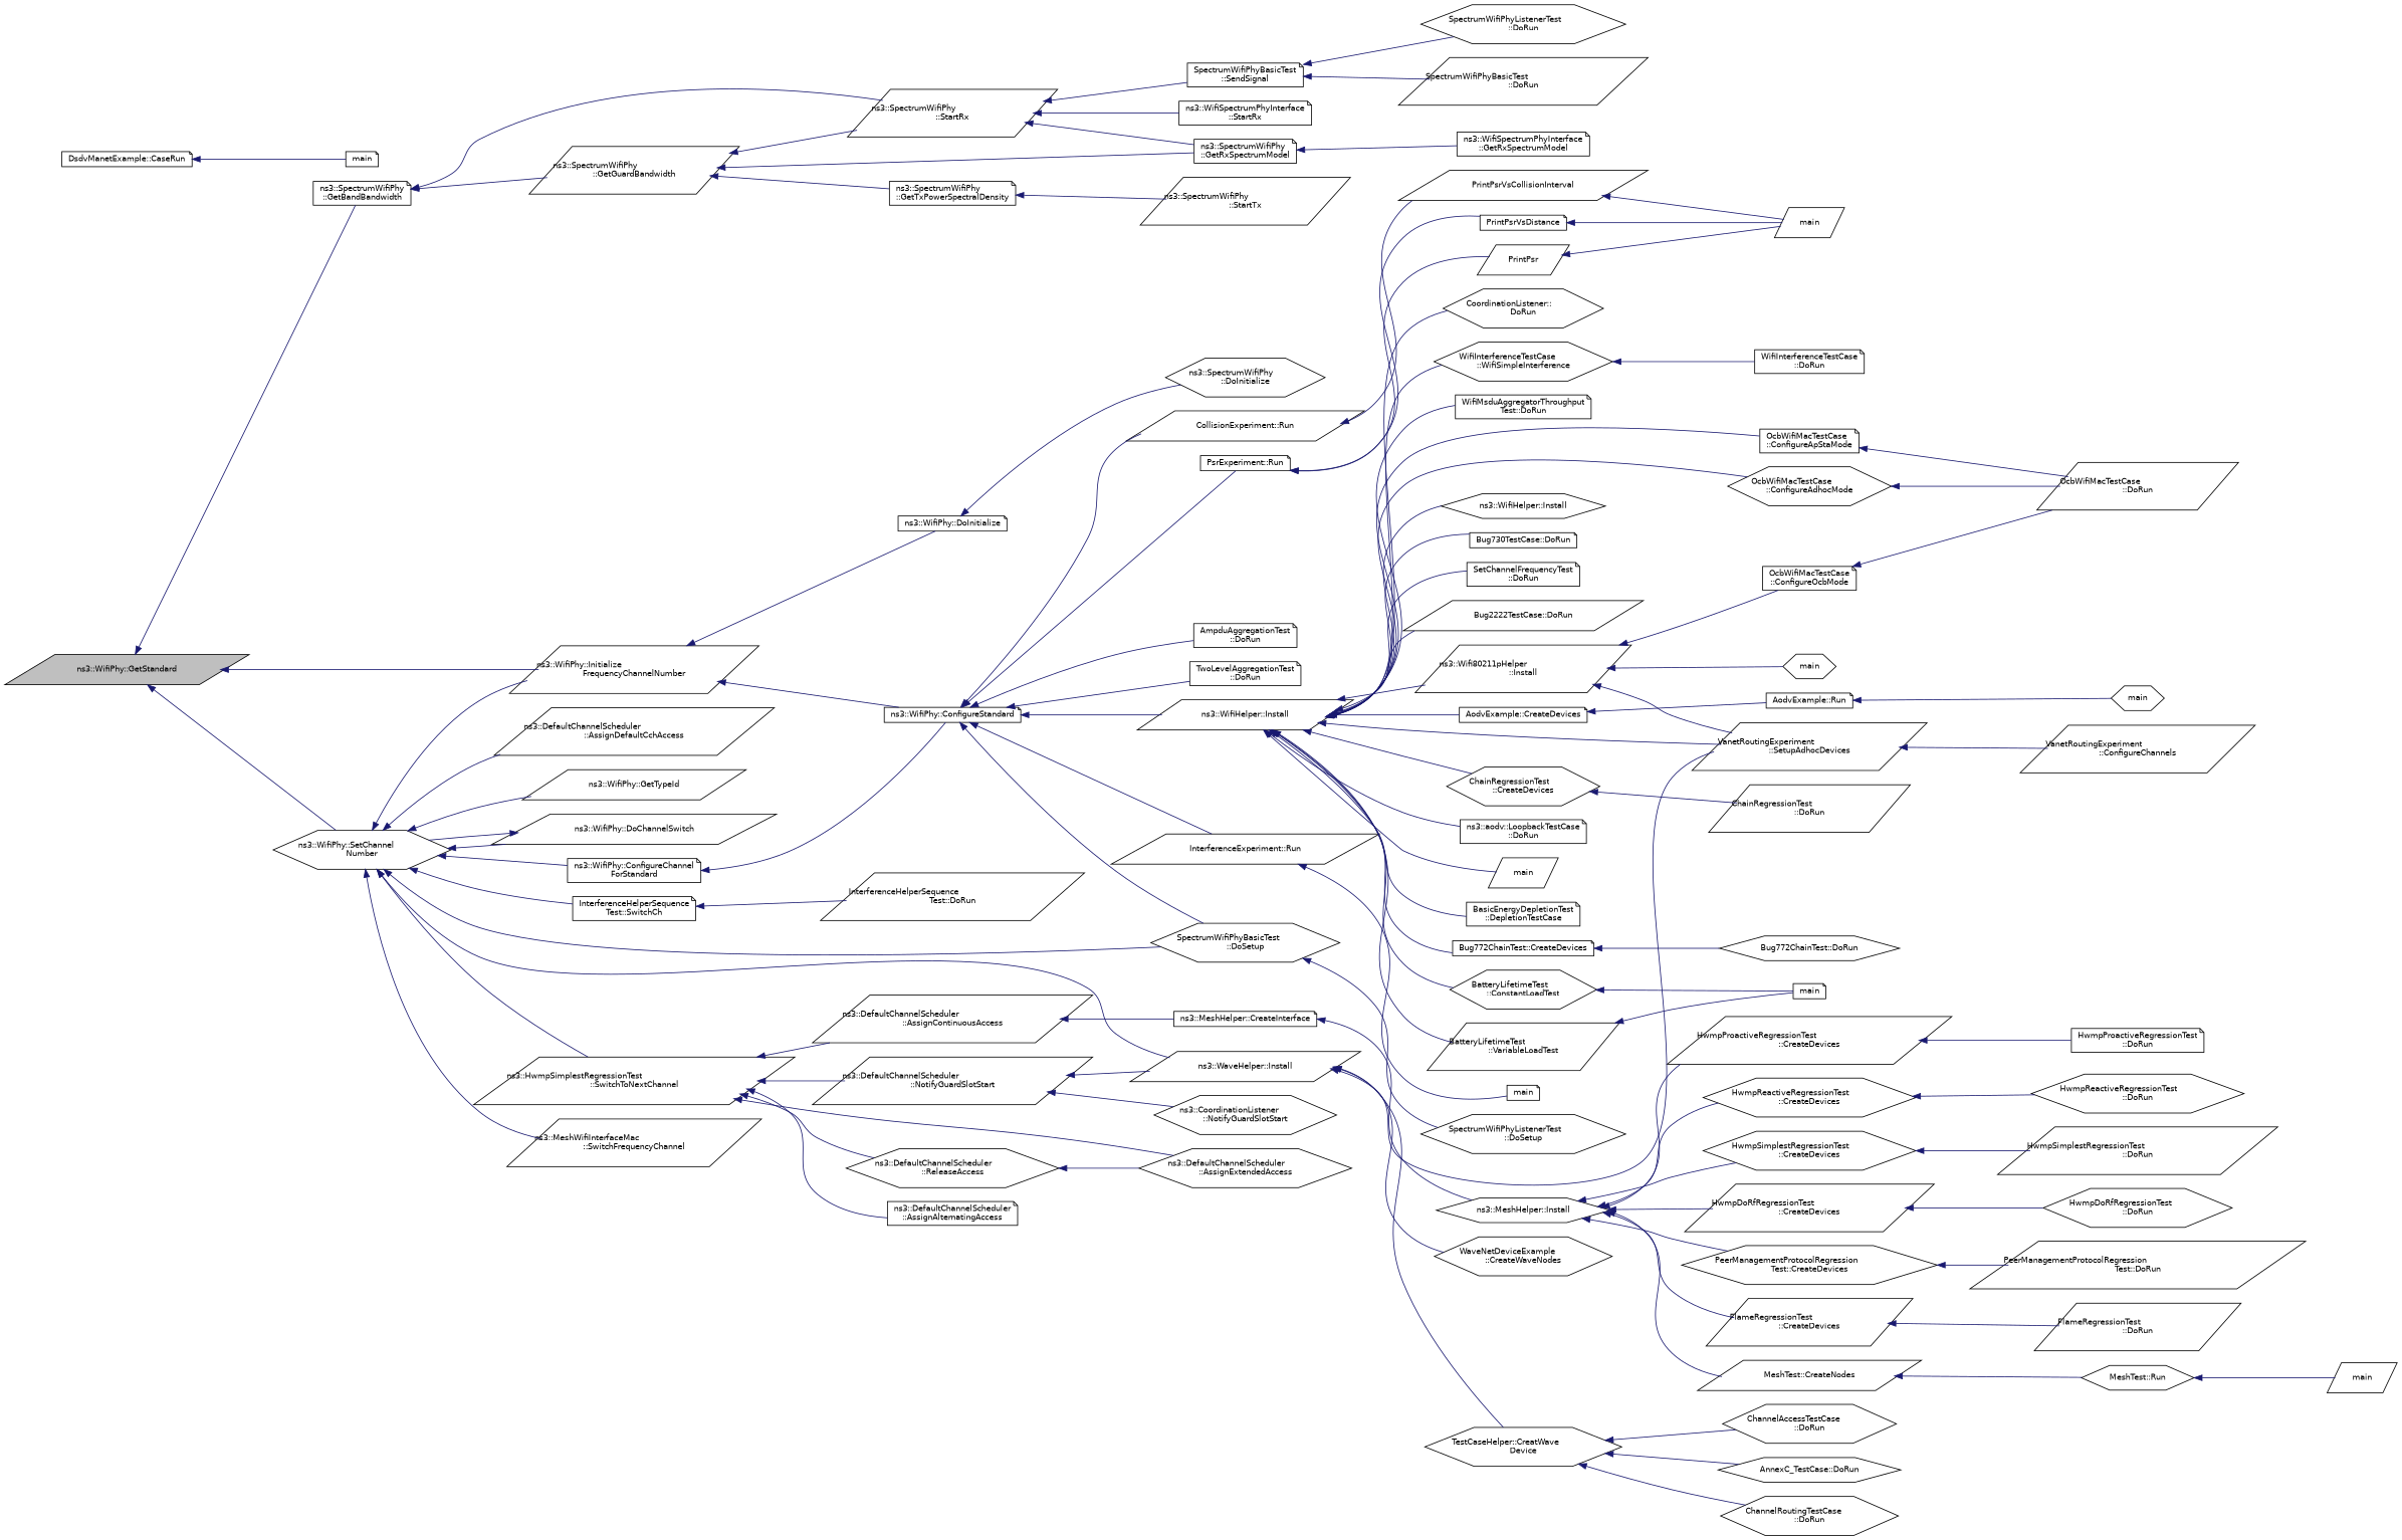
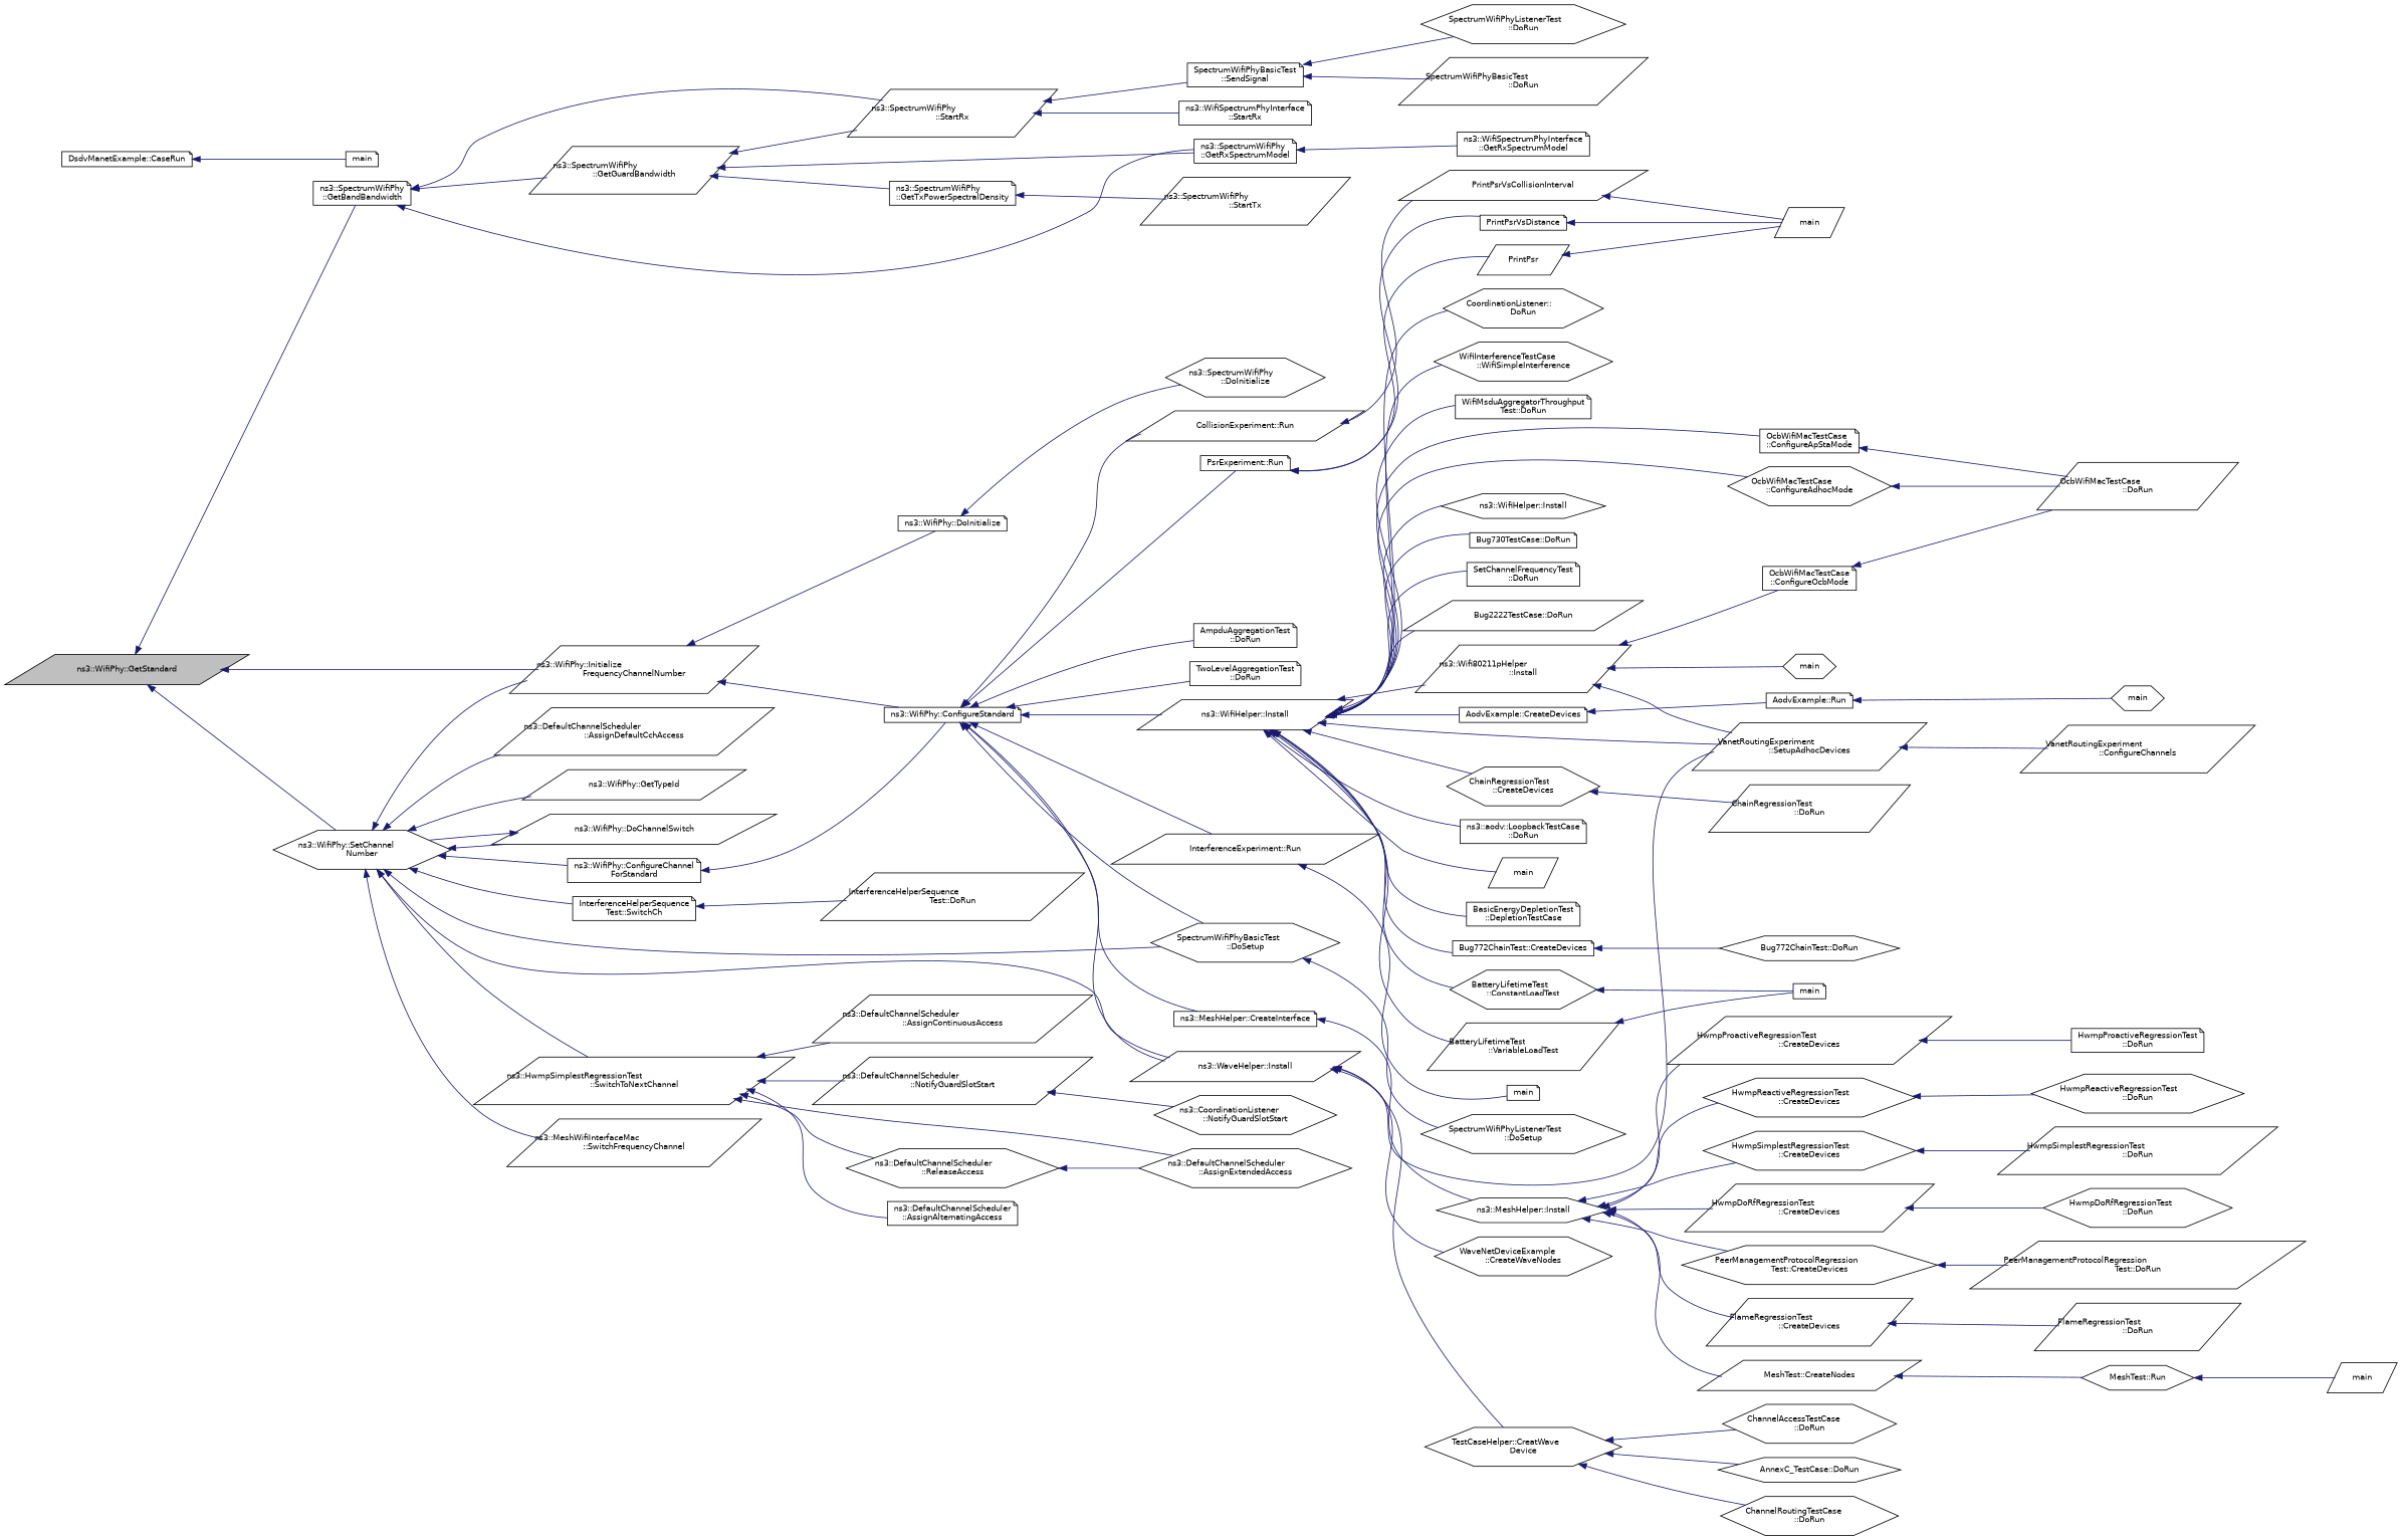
  digraph {
    rankdir=LR
    node [color=black fillcolor=white fontname=Helvetica fontsize=10 shape=parallelogram style=filled]
    edge [color=midnightblue dir=back fontname=Helvetica fontsize=10 labelfontname=Helvetica labelfontsize=10 style=solid]
    n1 [fillcolor=grey75 fontcolor=black height=0.2 label="ns3::WifiPhy::GetStandard" width=0.4]
    n2 [height=0.2 label="ns3::SpectrumWifiPhy\l::GetBandBandwidth" shape=note width=0.4]
    n3 [height=0.2 label="ns3::WifiPhy::Initialize\lFrequencyChannelNumber" width=0.4]
    n4 [height=0.2 label="ns3::WifiPhy::SetChannel\lNumber" shape=hexagon width=0.4]
    n5 [height=0.2 label="ns3::SpectrumWifiPhy\l::GetGuardBandwidth" width=0.4]
    n6 [height=0.2 label="ns3::SpectrumWifiPhy\l::GetRxSpectrumModel" shape=note width=0.4]
    n7 [height=0.2 label="ns3::SpectrumWifiPhy\l::StartRx" width=0.4]
    n8 [height=0.2 label="ns3::SpectrumWifiPhy\l::GetTxPowerSpectralDensity" shape=note width=0.4]
    n9 [height=0.2 label="ns3::WifiPhy::DoInitialize" shape=note width=0.4]
    n10 [height=0.2 label="ns3::WifiPhy::ConfigureStandard" shape=note width=0.4]
    n11 [height=0.2 label="ns3::WaveHelper::Install" width=0.4]
    n12 [height=0.2 label="SpectrumWifiPhyBasicTest\l::DoSetup" shape=hexagon width=0.4]
    n13 [height=0.2 label="ns3::MeshWifiInterfaceMac\l::SwitchFrequencyChannel" width=0.4]
    n14 [height=0.2 label="ns3::DefaultChannelScheduler\l::AssignDefaultCchAccess" width=0.4]
    n15 [height=0.2 label="ns3::HwmpSimplestRegressionTest\l::SwitchToNextChannel" width=0.4]
    n16 [height=0.2 label="ns3::WifiPhy::GetTypeId" width=0.4]
    n17 [height=0.2 label="ns3::WifiPhy::ConfigureChannel\lForStandard" shape=note width=0.4]
    n18 [height=0.2 label="ns3::WifiPhy::DoChannelSwitch" width=0.4]
    n19 [height=0.2 label="InterferenceHelperSequence\lTest::SwitchCh" shape=note width=0.4]
    n20 [height=0.2 label="ns3::WifiSpectrumPhyInterface\l::GetRxSpectrumModel" shape=note width=0.4]
    n21 [height=0.2 label="ns3::WifiSpectrumPhyInterface\l::StartRx" shape=note width=0.4]
    n22 [height=0.2 label="SpectrumWifiPhyBasicTest\l::SendSignal" shape=note width=0.4]
    n23 [height=0.2 label="SpectrumWifiPhyBasicTest\l::DoRun" width=0.4]
    n24 [height=0.2 label="SpectrumWifiPhyListenerTest\l::DoRun" shape=hexagon width=0.4]
    n25 [height=0.2 label="ns3::SpectrumWifiPhy\l::StartTx" width=0.4]
    n26 [height=0.2 label="ns3::SpectrumWifiPhy\l::DoInitialize" shape=hexagon width=0.4]
    n27 [height=0.2 label="ns3::MeshHelper::CreateInterface" shape=note width=0.4]
    n28 [height=0.2 label="InterferenceExperiment::Run" width=0.4]
    n29 [height=0.2 label="PsrExperiment::Run" shape=note width=0.4]
    n30 [height=0.2 label="CollisionExperiment::Run" width=0.4]
    n31 [height=0.2 label="ns3::WifiHelper::Install" width=0.4]
    n32 [height=0.2 label="AmpduAggregationTest\l::DoRun" shape=note width=0.4]
    n33 [height=0.2 label="TwoLevelAggregationTest\l::DoRun" shape=note width=0.4]
    n34 [height=0.2 label="ns3::MeshHelper::Install" shape=hexagon width=0.4]
    n35 [height=0.2 label="VanetRoutingExperiment\l::SetupAdhocDevices" width=0.4]
    n36 [height=0.2 label="WaveNetDeviceExample\l::CreateWaveNodes" shape=hexagon width=0.4]
    n37 [height=0.2 label="TestCaseHelper::CreatWave\lDevice" shape=hexagon width=0.4]
    n38 [height=0.2 label=main shape=note width=0.4]
    n39 [height=0.2 label=PrintPsr width=0.4]
    n40 [height=0.2 label=PrintPsrVsDistance shape=note width=0.4]
    n41 [height=0.2 label=PrintPsrVsCollisionInterval width=0.4]
    n42 [height=0.2 label="AodvExample::CreateDevices" shape=note width=0.4]
    n43 [height=0.2 label="ChainRegressionTest\l::CreateDevices" shape=hexagon width=0.4]
    n44 [height=0.2 label="Bug772ChainTest::CreateDevices" shape=note width=0.4]
    n45 [height=0.2 label="ns3::aodv::LoopbackTestCase\l::DoRun" shape=note width=0.4]
    n46 [height=0.2 label=main width=0.4]
    n47 [height=0.2 label="BasicEnergyDepletionTest\l::DepletionTestCase" shape=note width=0.4]
    n48 [height=0.2 label="BatteryLifetimeTest\l::ConstantLoadTest" shape=hexagon width=0.4]
    n49 [height=0.2 label="BatteryLifetimeTest\l::VariableLoadTest" width=0.4]
    n50 [height=0.2 label="CoordinationListener::\lDoRun" shape=hexagon width=0.4]
    n51 [height=0.2 label="WifiInterferenceTestCase\l::WifiSimpleInterference" shape=hexagon width=0.4]
    n52 [height=0.2 label="WifiMsduAggregatorThroughput\lTest::DoRun" shape=note width=0.4]
    n53 [height=0.2 label="ns3::Wifi80211pHelper\l::Install" width=0.4]
    n54 [height=0.2 label="OcbWifiMacTestCase\l::ConfigureApStaMode" shape=note width=0.4]
    n55 [height=0.2 label="OcbWifiMacTestCase\l::ConfigureAdhocMode" shape=hexagon width=0.4]
    n56 [height=0.2 label="ns3::WifiHelper::Install" shape=hexagon width=0.4]
    n57 [height=0.2 label="Bug730TestCase::DoRun" shape=note width=0.4]
    n58 [height=0.2 label="SetChannelFrequencyTest\l::DoRun" shape=note width=0.4]
    n59 [height=0.2 label="Bug2222TestCase::DoRun" width=0.4]
    n60 [height=0.2 label="SpectrumWifiPhyListenerTest\l::DoSetup" shape=hexagon width=0.4]
    n61 [height=0.2 label="MeshTest::CreateNodes" width=0.4]
    n62 [height=0.2 label="HwmpProactiveRegressionTest\l::CreateDevices" width=0.4]
    n63 [height=0.2 label="HwmpReactiveRegressionTest\l::CreateDevices" shape=hexagon width=0.4]
    n64 [height=0.2 label="HwmpSimplestRegressionTest\l::CreateDevices" shape=hexagon width=0.4]
    n65 [height=0.2 label="HwmpDoRfRegressionTest\l::CreateDevices" width=0.4]
    n66 [height=0.2 label="PeerManagementProtocolRegression\lTest::CreateDevices" shape=hexagon width=0.4]
    n67 [height=0.2 label="FlameRegressionTest\l::CreateDevices" width=0.4]
    n68 [height=0.2 label="MeshTest::Run" shape=hexagon width=0.4]
    n69 [height=0.2 label="HwmpProactiveRegressionTest\l::DoRun" shape=note width=0.4]
    n70 [height=0.2 label="HwmpReactiveRegressionTest\l::DoRun" shape=hexagon width=0.4]
    n71 [height=0.2 label="HwmpSimplestRegressionTest\l::DoRun" width=0.4]
    n72 [height=0.2 label="HwmpDoRfRegressionTest\l::DoRun" shape=hexagon width=0.4]
    n73 [height=0.2 label="PeerManagementProtocolRegression\lTest::DoRun" width=0.4]
    n74 [height=0.2 label="FlameRegressionTest\l::DoRun" width=0.4]
    n75 [height=0.2 label=main width=0.4]
    n76 [height=0.2 label="VanetRoutingExperiment\l::ConfigureChannels" width=0.4]
    n77 [height=0.2 label="ChannelRoutingTestCase\l::DoRun" shape=hexagon width=0.4]
    n78 [height=0.2 label="ChannelAccessTestCase\l::DoRun" shape=hexagon width=0.4]
    n79 [height=0.2 label="AnnexC_TestCase::DoRun" shape=hexagon width=0.4]
    n80 [height=0.2 label=main width=0.4]
    n81 [height=0.2 label="AodvExample::Run" shape=note width=0.4]
    n82 [height=0.2 label="ChainRegressionTest\l::DoRun" width=0.4]
    n83 [height=0.2 label="Bug772ChainTest::DoRun" shape=hexagon width=0.4]
    n84 [height=0.2 label=main shape=note width=0.4]
-   n85 [height=0.2 label="WifiInterferenceTestCase\l::DoRun" shape=note width=0.4]
    n86 [height=0.2 label=main shape=hexagon width=0.4]
    n87 [height=0.2 label="OcbWifiMacTestCase\l::ConfigureOcbMode" shape=note width=0.4]
    n88 [height=0.2 label="OcbWifiMacTestCase\l::DoRun" width=0.4]
    n89 [height=0.2 label=main shape=hexagon width=0.4]
    n90 [height=0.2 label="DsdvManetExample::CaseRun" shape=note width=0.4]
    n91 [height=0.2 label=main shape=note width=0.4]
    n92 [height=0.2 label="ns3::DefaultChannelScheduler\l::AssignAlternatingAccess" shape=note width=0.4]
    n93 [height=0.2 label="ns3::DefaultChannelScheduler\l::AssignContinuousAccess" width=0.4]
    n94 [height=0.2 label="ns3::DefaultChannelScheduler\l::AssignExtendedAccess" shape=hexagon width=0.4]
    n95 [height=0.2 label="ns3::DefaultChannelScheduler\l::ReleaseAccess" shape=hexagon width=0.4]
    n96 [height=0.2 label="ns3::DefaultChannelScheduler\l::NotifyGuardSlotStart" width=0.4]
    n97 [height=0.2 label="InterferenceHelperSequence\lTest::DoRun" width=0.4]
    n98 [height=0.2 label="ns3::CoordinationListener\l::NotifyGuardSlotStart" shape=hexagon width=0.4]
    n1 -> n2
    n1 -> n3
    n1 -> n4
    n2 -> n5
-   n7 -> n6
+   n2 -> n6
    n2 -> n7
    n3 -> n9
    n3 -> n10
    n4 -> n3
    n4 -> n11
    n4 -> n12
    n4 -> n13
    n4 -> n14
    n4 -> n15
    n4 -> n16
    n4 -> n17
    n4 -> n18
    n4 -> n19
    n5 -> n6
    n5 -> n7
    n5 -> n8
    n6 -> n20
    n7 -> n21
    n7 -> n22
    n8 -> n25
    n9 -> n26
-   n96 -> n11
+   n10 -> n11
    n10 -> n12
-   n93 -> n27
+   n10 -> n27
    n10 -> n28
    n10 -> n29
    n10 -> n30
    n10 -> n31
    n10 -> n32
    n10 -> n33
    n11 -> n35
    n11 -> n36
    n11 -> n37
    n12 -> n60
    n15 -> n92
    n15 -> n93
    n15 -> n94
    n15 -> n95
    n15 -> n96
    n17 -> n10
    n18 -> n4
    n19 -> n97
    n22 -> n23
    n22 -> n24
    n27 -> n34
    n28 -> n38
    n29 -> n39
    n29 -> n40
    n30 -> n41
    n31 -> n35
    n31 -> n42
    n31 -> n43
    n31 -> n44
    n31 -> n45
    n31 -> n46
    n31 -> n47
    n31 -> n48
    n31 -> n49
    n31 -> n50
    n31 -> n51
    n31 -> n52
    n31 -> n53
    n31 -> n54
    n31 -> n55
    n31 -> n56
    n31 -> n57
    n31 -> n58
    n31 -> n59
    n34 -> n61
    n34 -> n62
    n34 -> n63
    n34 -> n64
    n34 -> n65
    n34 -> n66
    n34 -> n67
    n35 -> n76
    n37 -> n77
    n37 -> n78
    n37 -> n79
    n39 -> n80
    n40 -> n80
    n41 -> n80
    n42 -> n81
    n43 -> n82
    n44 -> n83
    n48 -> n84
    n49 -> n84
-   n51 -> n85
    n53 -> n35
    n53 -> n86
    n53 -> n87
    n54 -> n88
    n55 -> n88
    n61 -> n68
    n62 -> n69
    n63 -> n70
    n64 -> n71
    n65 -> n72
    n66 -> n73
    n67 -> n74
    n68 -> n75
    n81 -> n89
    n87 -> n88
    n90 -> n91
    n95 -> n94
    n96 -> n98
  }
